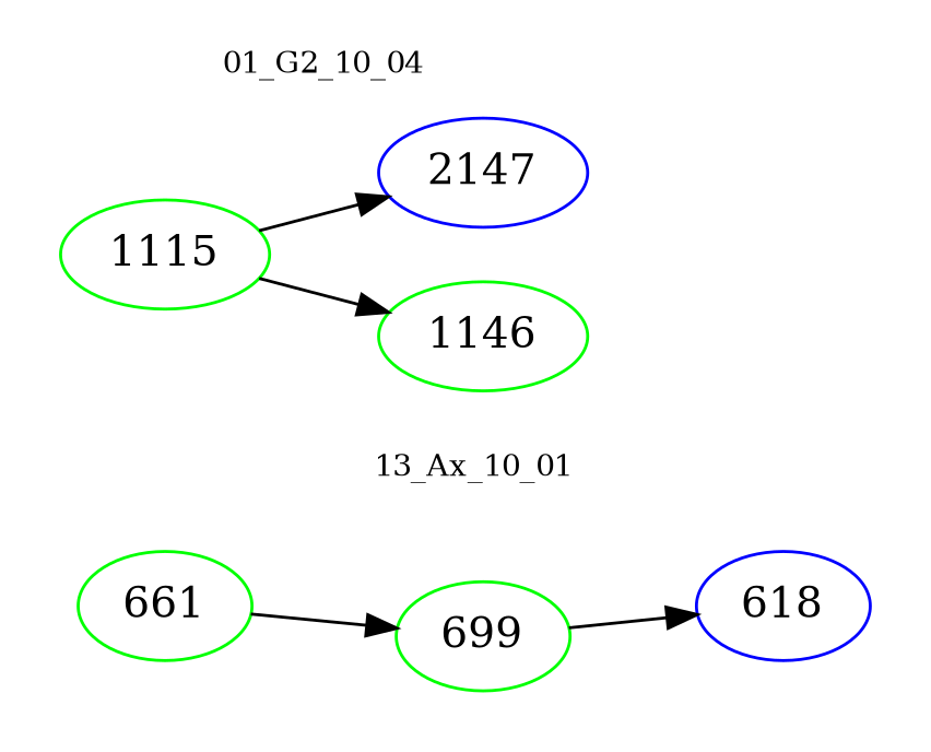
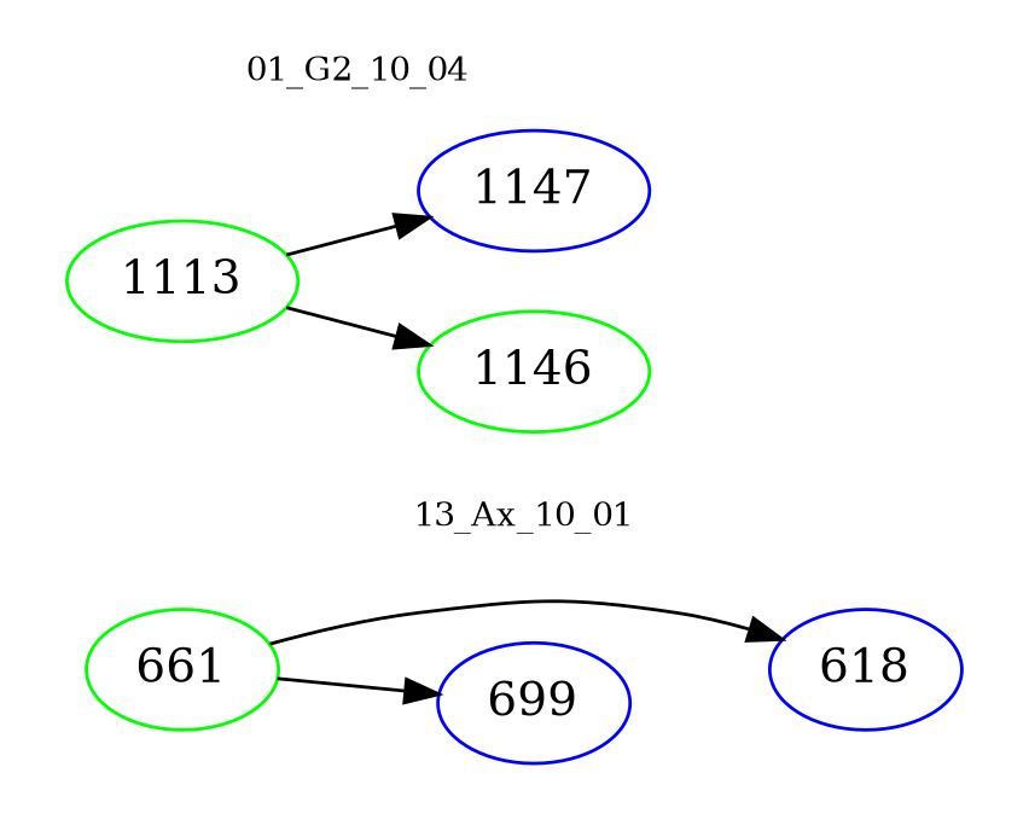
  digraph {
    rankdir=LR
    node [color=green]
    edge [color=black]
    n1 [label=661]
-   n2 [label=699]
+   n2 [color=blue label=699]
    n3 [color=blue label=618]
-   n4 [label=1115]
+   n4 [label=1113]
    n5 [label=1146]
-   n6 [color=blue label=2147]
+   n6 [color=blue label=1147]
    subgraph cluster_1 {
      color=white
      fontsize=10
      label="13_Ax_10_01"
      n1
      n2
      n3
    }
    subgraph cluster_2 {
      color=white
      fontsize=10
      label="01_G2_10_04"
      n4
      n5
      n6
    }
    n1 -> n2
-   n2 -> n3
+   n1 -> n3
    n4 -> n5
    n4 -> n6
  }
